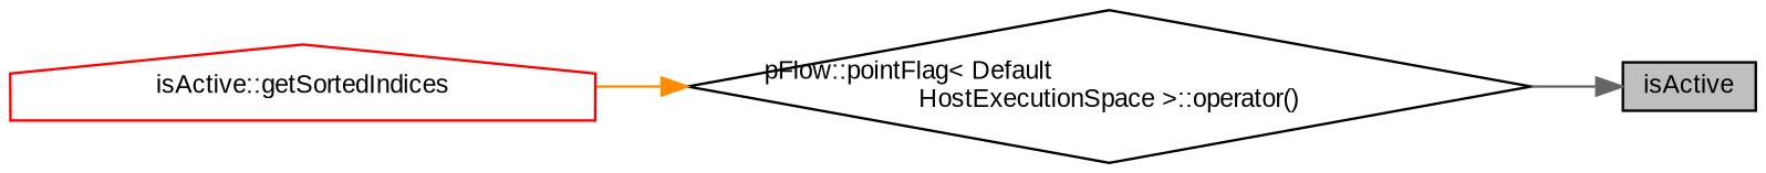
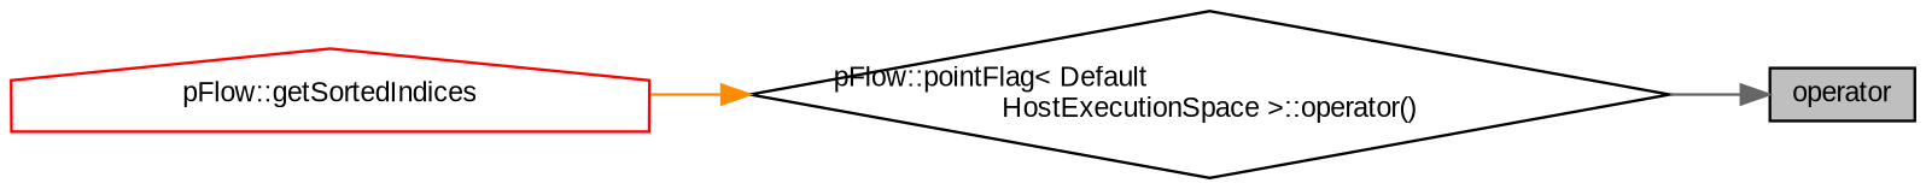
  digraph {
    fontname="Liberation Sans"
    rankdir=RL
    node [color=black fillcolor=white fontname="Liberation Sans" fontsize=10 style=filled]
    edge [dir=back fontname="Liberation Sans" fontsize=10 labelfontname=Helvetica labelfontsize=10 style=solid]
-   n1 [fillcolor=grey75 fontcolor=black height=0.2 label=isActive shape=box width=0.4]
+   n1 [fillcolor=grey75 fontcolor=black height=0.2 label=operator shape=box width=0.4]
    n2 [height=0.2 label="pFlow::pointFlag\< Default\lHostExecutionSpace \>::operator()" shape=diamond width=0.4]
-   n3 [color=red height=0.2 label="isActive::getSortedIndices" shape=house width=0.4]
+   n3 [color=red height=0.2 label="pFlow::getSortedIndices" shape=house width=0.4]
    n1 -> n2 [color=gray40]
    n2 -> n3 [color=darkorange]
  }
